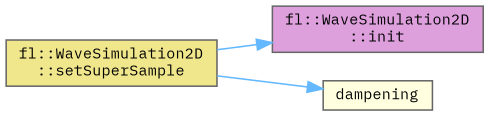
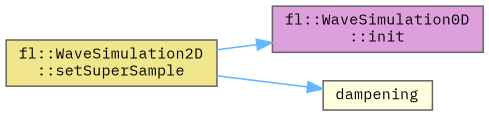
  digraph {
    fontname="IBM Plex Mono"
    rankdir=LR
    node [color=grey40 fontname="IBM Plex Mono" fontsize=10 shape=box style=filled]
    edge [color=steelblue1 fontname="IBM Plex Mono" fontsize=10 labelfontname=Helvetica labelfontsize=10 style=solid]
    n1 [color=gray40 fillcolor=khaki fontcolor=black height=0.2 label="fl::WaveSimulation2D\l::setSuperSample" width=0.4]
-   n2 [fillcolor=plum height=0.2 label="fl::WaveSimulation2D\l::init" width=0.4]
+   n2 [fillcolor=plum height=0.2 label="fl::WaveSimulation0D\l::init" width=0.4]
    n3 [fillcolor=lightyellow height=0.2 label=dampening width=0.4]
    n1 -> n2
    n1 -> n3
  }
